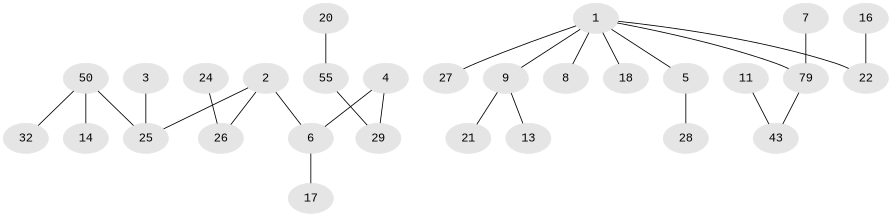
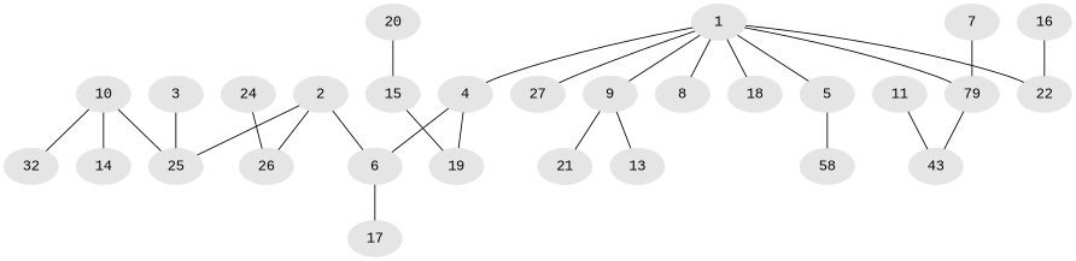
  graph {
    fontname="Liberation Mono"
    node [color=gray90 fontname="Liberation Mono" style=filled]
    edge [fontname="Liberation Mono" weight=1.0]
    1
    4
    5
    8
    9
    18
    n7 [label=79]
    22
    27
    6
-   29
-   28
+   29 [label=19]
+   28 [label=58]
    13
    21
    n15 [label=43]
    2
    25
    26
    17
    3
    7
-   10 [label=50]
+   10
    n23 [label=32]
    14
    11
-   15 [label=55]
+   15
    16
    20
    24
+   1 -- 4
    1 -- 5
    1 -- 8
    1 -- 9
    1 -- 18
    1 -- n7
    1 -- 22
    1 -- 27
    4 -- 6
    4 -- 29
    5 -- 28
    9 -- 13
    9 -- 21
    n7 -- n15
    6 -- 17
    2 -- 6
    2 -- 25
    2 -- 26
    3 -- 25
    7 -- n7
    10 -- 25
    10 -- n23
    10 -- 14
    11 -- n15
    15 -- 29
    16 -- 22
    20 -- 15
    24 -- 26
  }
